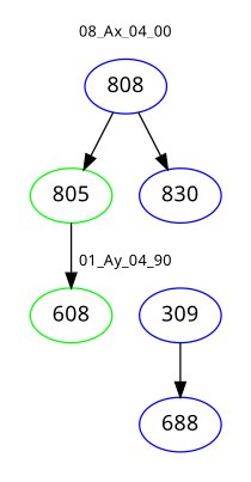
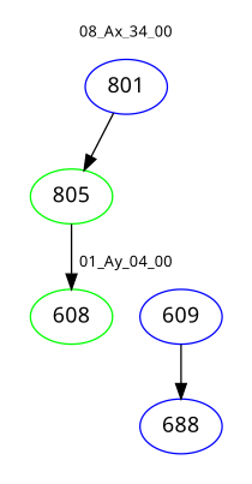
  digraph {
    fontname="Noto Sans"
    node [color=blue fontname="Noto Sans"]
    edge [color=black fontname="Noto Sans"]
-   n1 [label=309]
+   n1 [label=609]
    n2 [color=green label=608]
    n3 [label=688]
-   n4 [label=808]
+   n4 [label=801]
    n5 [color=green label=805]
-   n6 [label=830]
    subgraph cluster_1 {
      color=white
      fontsize=10
-     label="01_Ay_04_90"
+     label="01_Ay_04_00"
      n1
      n2
      n3
    }
    subgraph cluster_2 {
      color=white
      fontsize=10
-     label="08_Ax_04_00"
+     label="08_Ax_34_00"
      n4
      n5
-     n6
    }
    n1 -> n3
    n4 -> n5
-   n4 -> n6
    n5 -> n2
  }
